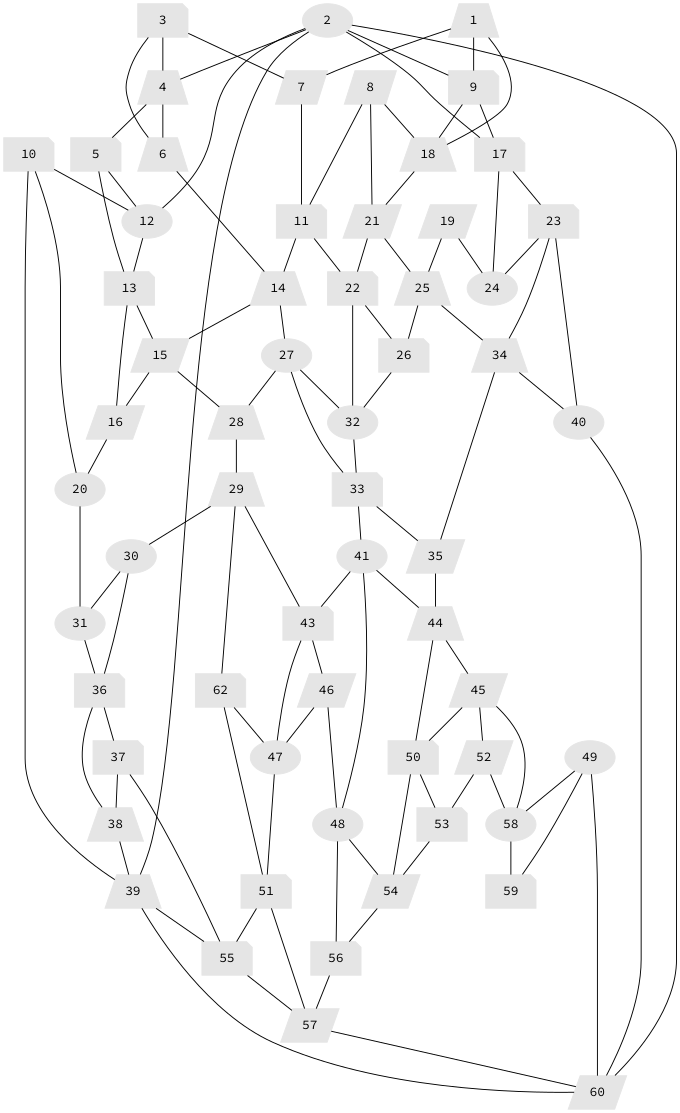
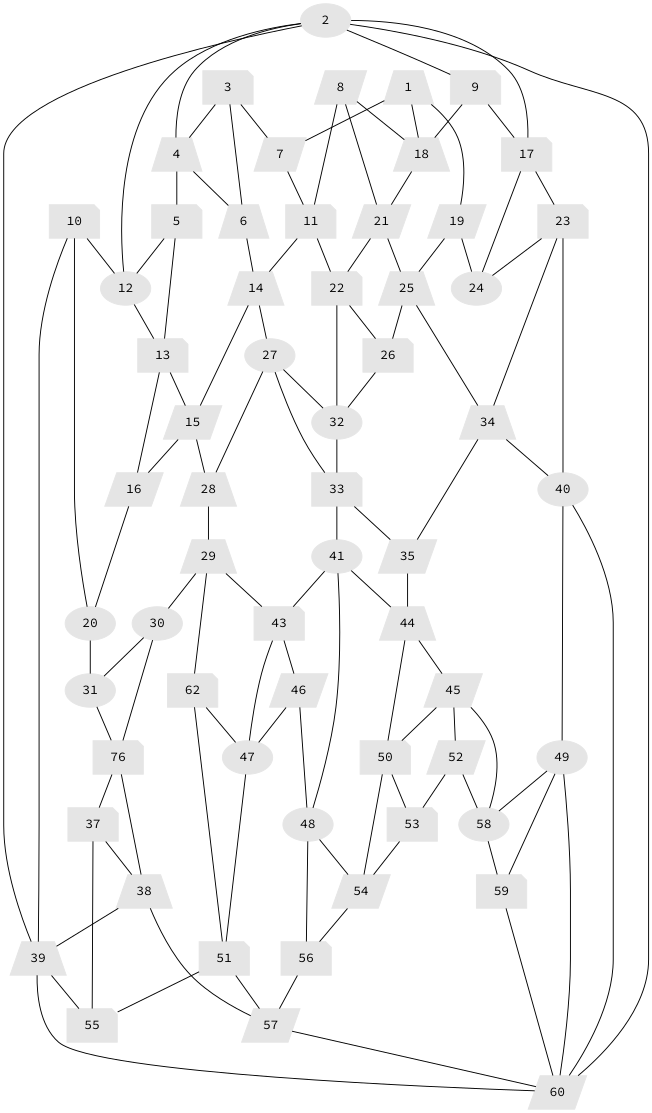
  graph {
    fontname="Source Code Pro"
    node [color=gray90 fontname="Source Code Pro" shape=note style=filled]
    edge [fontname="Source Code Pro" weight=1.0]
    1 [shape=trapezium]
    7 [shape=parallelogram]
    9
    18 [shape=trapezium]
    11
    17
    21 [shape=parallelogram]
    2 [shape=ellipse]
    4 [shape=trapezium]
    12 [shape=ellipse]
    39 [shape=trapezium]
    60 [shape=parallelogram]
    6 [shape=trapezium]
    5
    13
    23
    24 [shape=ellipse]
    55
    3
    14 [shape=trapezium]
    15 [shape=parallelogram]
    16 [shape=parallelogram]
    27 [shape=ellipse]
    22
    8 [shape=parallelogram]
    25 [shape=trapezium]
    10
    20 [shape=ellipse]
    31 [shape=ellipse]
    26
    32 [shape=ellipse]
    28 [shape=trapezium]
    33
    29 [shape=trapezium]
    34 [shape=trapezium]
    40 [shape=ellipse]
    19 [shape=parallelogram]
-   36
+   36 [label=76]
    35 [shape=parallelogram]
    49 [shape=ellipse]
    41 [shape=ellipse]
    30 [shape=ellipse]
    n43 [label=62]
    43
    47 [shape=ellipse]
    51
    46 [shape=parallelogram]
    37
    38 [shape=trapezium]
    44 [shape=trapezium]
    48 [shape=ellipse]
    45 [shape=parallelogram]
    50
    57 [shape=parallelogram]
    58 [shape=ellipse]
    59
    54 [shape=parallelogram]
    56
    52 [shape=parallelogram]
    53
    1 -- 7
-   1 -- 9
+   1 -- 19
    1 -- 18
    7 -- 11
    9 -- 18
    9 -- 17
    18 -- 21
    11 -- 14
    11 -- 22
    17 -- 23
    17 -- 24
    21 -- 22
    21 -- 25
    2 -- 9
    2 -- 17
    2 -- 4
    2 -- 12
    2 -- 39
    2 -- 60
    4 -- 6
    4 -- 5
    12 -- 13
    39 -- 60
    39 -- 55
    6 -- 14
    5 -- 12
    5 -- 13
    13 -- 15
    13 -- 16
    23 -- 24
    23 -- 34
    23 -- 40
-   55 -- 57
+   38 -- 57
    3 -- 7
    3 -- 4
    3 -- 6
    14 -- 15
    14 -- 27
    15 -- 16
    15 -- 28
    16 -- 20
    27 -- 32
    27 -- 28
    27 -- 33
    22 -- 26
    22 -- 32
    8 -- 18
    8 -- 11
    8 -- 21
    25 -- 26
    25 -- 34
    10 -- 12
    10 -- 39
    10 -- 20
    20 -- 31 [weight=2.0]
    31 -- 36
    26 -- 32
    32 -- 33
    28 -- 29
    33 -- 35
    33 -- 41
    29 -- 30
    29 -- n43
    29 -- 43
    34 -- 40
    34 -- 35
    40 -- 60
+   40 -- 49
    19 -- 24 [weight=2.0]
    19 -- 25
    36 -- 37
    36 -- 38
    35 -- 44
    49 -- 60
    49 -- 58
    49 -- 59
    41 -- 43
    41 -- 44
    41 -- 48
    30 -- 31
    30 -- 36
    n43 -- 47
    n43 -- 51
    43 -- 47
    43 -- 46
    47 -- 51
    51 -- 55
    51 -- 57
    46 -- 47
    46 -- 48
    37 -- 55
    37 -- 38
    38 -- 39 [weight=2.0]
    44 -- 45
    44 -- 50
    48 -- 54
    48 -- 56
    45 -- 50
    45 -- 58
    45 -- 52
    50 -- 54
    50 -- 53
    57 -- 60
    58 -- 59 [weight=2.0]
+   59 -- 60
    54 -- 56
    56 -- 57
    52 -- 58 [weight=2.0]
    52 -- 53
    53 -- 54
  }
